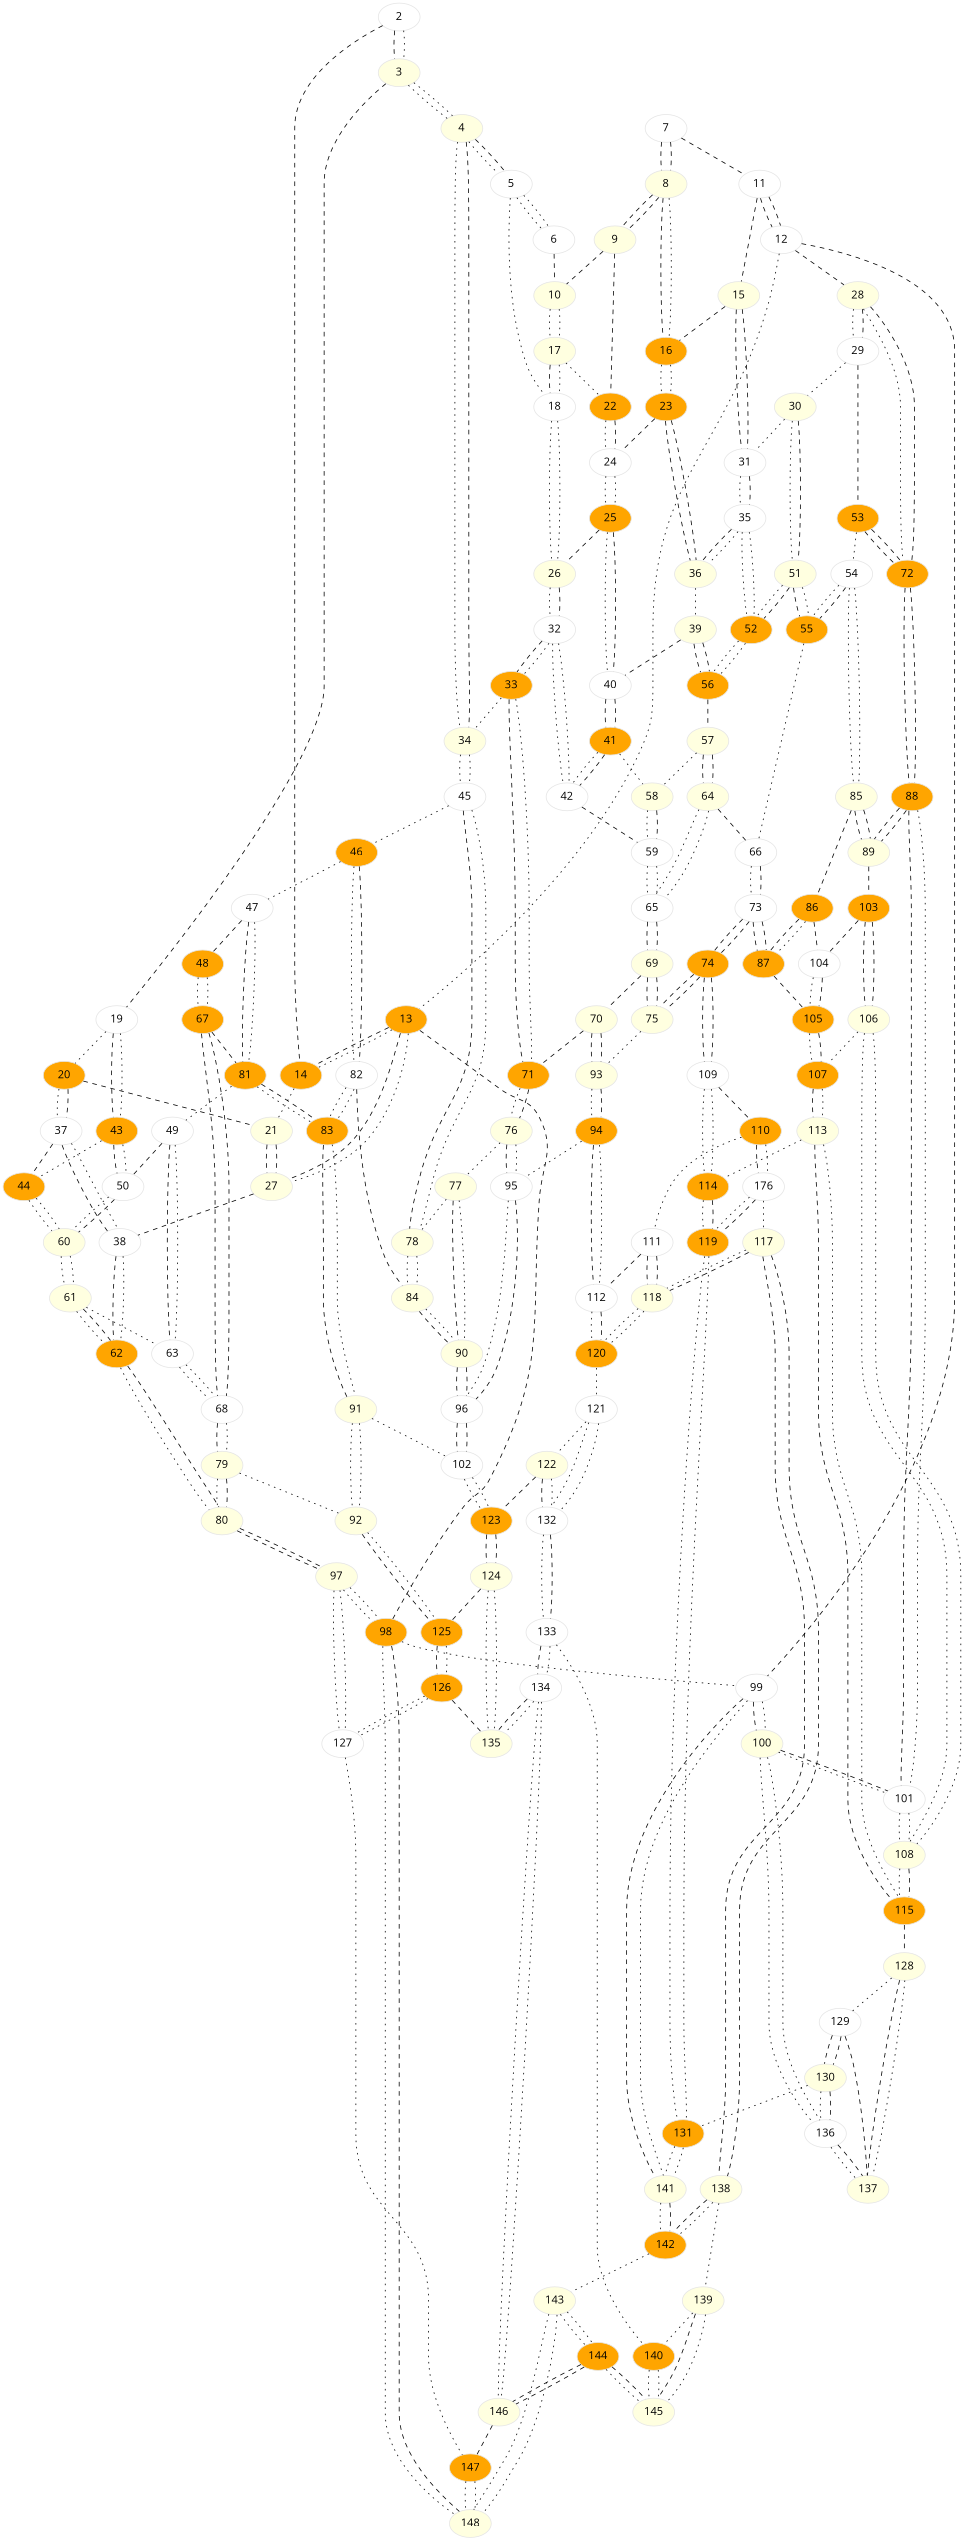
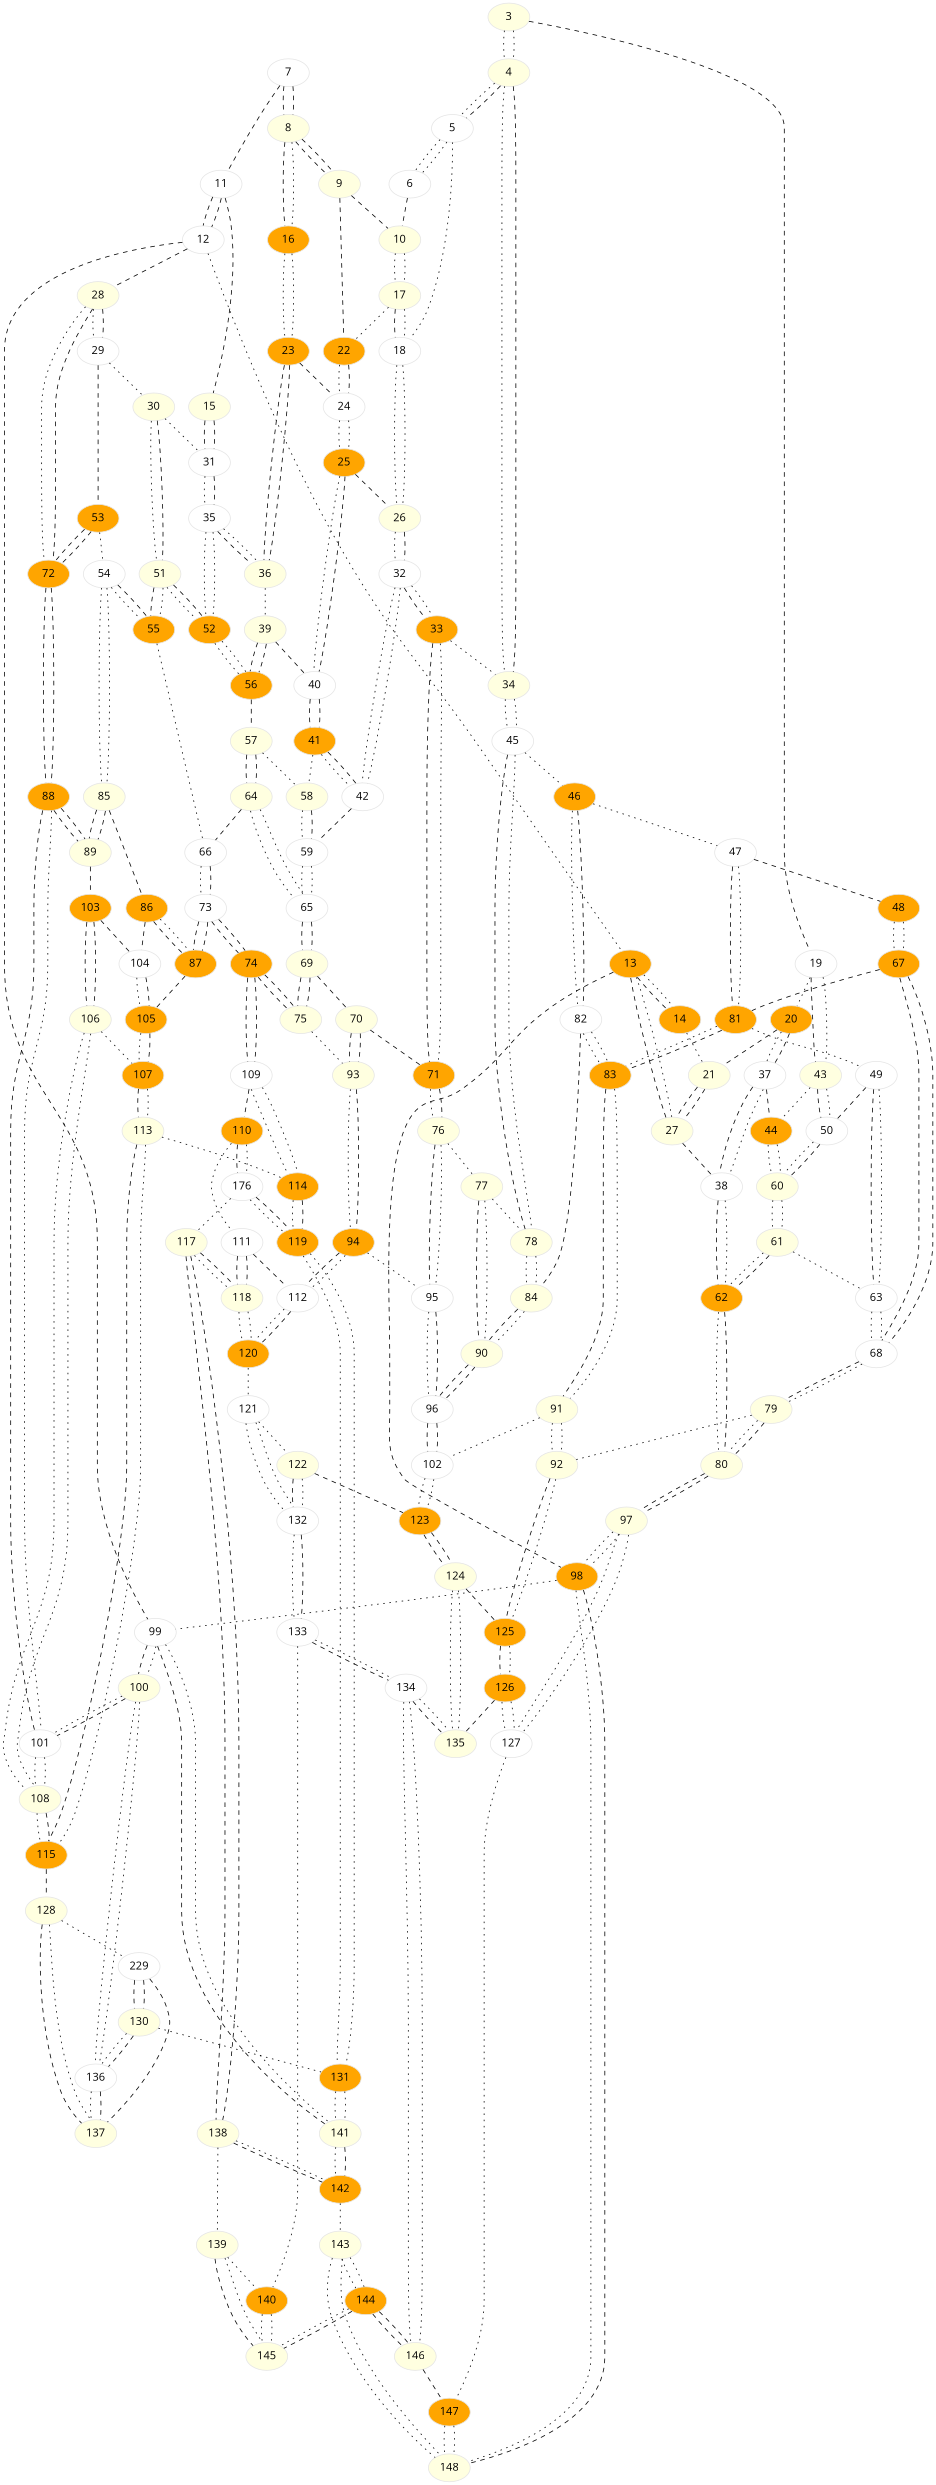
  graph {
    fontname="Open Sans"
    node [color=gray90 fillcolor=lightyellow fontname="Open Sans" style=filled]
    edge [fontname="Open Sans" style=dotted]
-   2 [fillcolor=white]
    3
    14 [fillcolor=orange]
    7 [fillcolor=white]
    8
    11 [fillcolor=white]
    4
    19 [fillcolor=white]
    21
    5 [fillcolor=white]
    34
    20 [fillcolor=orange]
-   43 [fillcolor=orange]
+   43
    6 [fillcolor=white]
    18 [fillcolor=white]
    45 [fillcolor=white]
    10
    26
    17
    9
    16 [fillcolor=orange]
    12 [fillcolor=white]
    15
    22 [fillcolor=orange]
    23 [fillcolor=orange]
    24 [fillcolor=white]
    13 [fillcolor=orange]
    28
    99 [fillcolor=white]
    31 [fillcolor=white]
    27
    98 [fillcolor=orange]
    29 [fillcolor=white]
    72 [fillcolor=orange]
    100
    141
    38 [fillcolor=white]
    148
    35 [fillcolor=white]
    36
    32 [fillcolor=white]
    37 [fillcolor=white]
    44 [fillcolor=orange]
    50 [fillcolor=white]
    25 [fillcolor=orange]
    39
    40 [fillcolor=white]
    41 [fillcolor=orange]
    33 [fillcolor=orange]
    42 [fillcolor=white]
    62 [fillcolor=orange]
    30
    53 [fillcolor=orange]
    88 [fillcolor=orange]
    51
    54 [fillcolor=white]
    52 [fillcolor=orange]
    55 [fillcolor=orange]
    71 [fillcolor=orange]
    59 [fillcolor=white]
    76
    46 [fillcolor=orange]
    78
    56 [fillcolor=orange]
    60
    80
    57
    58
    65 [fillcolor=white]
    61
    47 [fillcolor=white]
    82 [fillcolor=white]
    84
    48 [fillcolor=orange]
    81 [fillcolor=orange]
    83 [fillcolor=orange]
    67 [fillcolor=orange]
    49 [fillcolor=white]
    63 [fillcolor=white]
    68 [fillcolor=white]
    66 [fillcolor=white]
    85
    86 [fillcolor=orange]
    89
    73 [fillcolor=white]
    64
    69
    97
    79
    70
    75
    74 [fillcolor=orange]
    87 [fillcolor=orange]
    92
    93
    94 [fillcolor=orange]
    77
    95 [fillcolor=white]
    101 [fillcolor=white]
    109 [fillcolor=white]
    105 [fillcolor=orange]
    110 [fillcolor=orange]
    114 [fillcolor=orange]
    90
    96 [fillcolor=white]
    125 [fillcolor=orange]
    127 [fillcolor=white]
    91
    102 [fillcolor=white]
    104 [fillcolor=white]
    103 [fillcolor=orange]
    107 [fillcolor=orange]
    108
    106
    123 [fillcolor=orange]
    126 [fillcolor=orange]
    112 [fillcolor=white]
    120 [fillcolor=orange]
    147 [fillcolor=orange]
    136 [fillcolor=white]
    142 [fillcolor=orange]
    137
    115 [fillcolor=orange]
    124
    113
    128
    111 [fillcolor=white]
    n128 [fillcolor=white label=176]
    119 [fillcolor=orange]
    118
    117
    121 [fillcolor=white]
    131 [fillcolor=orange]
-   129 [fillcolor=white]
+   129 [fillcolor=white label=229]
    138
    139
    122
    132 [fillcolor=white]
    133 [fillcolor=white]
    135
    130
    134 [fillcolor=white]
    140 [fillcolor=orange]
    146
    145
    143
    144 [fillcolor=orange]
-   2 -- 3 [style=dashed]
-   2 -- 3
-   2 -- 14 [style=dashed]
    3 -- 4
    3 -- 4
    3 -- 19 [style=dashed]
    14 -- 21
    7 -- 8 [style=dashed]
    7 -- 8 [style=dashed]
    7 -- 11 [style=dashed]
    8 -- 9 [style=dashed]
    8 -- 9 [style=dashed]
    8 -- 16 [style=dashed]
    8 -- 16
    11 -- 12 [style=dashed]
    11 -- 12 [style=dashed]
    11 -- 15 [style=dashed]
    4 -- 5
    4 -- 5 [style=dashed]
    4 -- 34
    4 -- 34 [style=dashed]
    19 -- 20
    19 -- 43 [style=dashed]
    19 -- 43
    21 -- 27 [style=dashed]
    21 -- 27 [style=dashed]
    5 -- 6
    5 -- 6
    5 -- 18
    34 -- 45
    34 -- 45
    20 -- 21 [style=dashed]
    20 -- 37
    20 -- 37 [style=dashed]
    43 -- 44
    43 -- 50 [style=dashed]
    43 -- 50
    6 -- 10 [style=dashed]
    18 -- 26
    18 -- 26
    45 -- 46
    45 -- 78 [style=dashed]
    45 -- 78
    10 -- 17
    10 -- 17
    26 -- 32
    26 -- 32 [style=dashed]
    17 -- 18 [style=dashed]
    17 -- 18
    17 -- 22
    9 -- 10 [style=dashed]
    9 -- 22 [style=dashed]
    16 -- 23
    16 -- 23
    12 -- 13
    12 -- 28 [style=dashed]
    12 -- 99 [style=dashed]
-   15 -- 16 [style=dashed]
    15 -- 31 [style=dashed]
    15 -- 31 [style=dashed]
    22 -- 24
    22 -- 24 [style=dashed]
    23 -- 24 [style=dashed]
    23 -- 36 [style=dashed]
    23 -- 36 [style=dashed]
    24 -- 25
    24 -- 25
    13 -- 14 [style=dashed]
    13 -- 14
    13 -- 27 [style=dashed]
    13 -- 27
    13 -- 98 [style=dashed]
    28 -- 29
    28 -- 29 [style=dashed]
    28 -- 72
    28 -- 72 [style=dashed]
    99 -- 100 [style=dashed]
    99 -- 100
    99 -- 141 [style=dashed]
    99 -- 141
    31 -- 35
    31 -- 35 [style=dashed]
    27 -- 38 [style=dashed]
    98 -- 99
    98 -- 148
    98 -- 148 [style=dashed]
    29 -- 30
    29 -- 53 [style=dashed]
    72 -- 88 [style=dashed]
    72 -- 88 [style=dashed]
    100 -- 101
    100 -- 101 [style=dashed]
    100 -- 136
    100 -- 136
    141 -- 142
    141 -- 142 [style=dashed]
    38 -- 62 [style=dashed]
    38 -- 62
    35 -- 36 [style=dashed]
    35 -- 36
    35 -- 52
    35 -- 52
    36 -- 39
    32 -- 33 [style=dashed]
    32 -- 33
    32 -- 42
    32 -- 42
    37 -- 38 [style=dashed]
    37 -- 38
    37 -- 44 [style=dashed]
    44 -- 60
    44 -- 60
    50 -- 60
    50 -- 60 [style=dashed]
    25 -- 26 [style=dashed]
    25 -- 40
    25 -- 40 [style=dashed]
    39 -- 40 [style=dashed]
    39 -- 56 [style=dashed]
    39 -- 56 [style=dashed]
    40 -- 41 [style=dashed]
    40 -- 41 [style=dashed]
    41 -- 42
    41 -- 42 [style=dashed]
    41 -- 58
    33 -- 34
    33 -- 71 [style=dashed]
    33 -- 71
    42 -- 59 [style=dashed]
    62 -- 80
    62 -- 80 [style=dashed]
    30 -- 31
    30 -- 51
    30 -- 51 [style=dashed]
    53 -- 72 [style=dashed]
    53 -- 72 [style=dashed]
    53 -- 54
    88 -- 89 [style=dashed]
    88 -- 89 [style=dashed]
    88 -- 101 [style=dashed]
    88 -- 101
    51 -- 52
    51 -- 52 [style=dashed]
    51 -- 55 [style=dashed]
    51 -- 55
    54 -- 55
    54 -- 55 [style=dashed]
    54 -- 85
    54 -- 85
    52 -- 56
    52 -- 56
    55 -- 66
    71 -- 76
    71 -- 76 [style=dashed]
    59 -- 65
    59 -- 65
    76 -- 77
    76 -- 95 [style=dashed]
    76 -- 95
    46 -- 47
    46 -- 82
    46 -- 82 [style=dashed]
    78 -- 84
    78 -- 84
    56 -- 57 [style=dashed]
    60 -- 61
    60 -- 61
    80 -- 97 [style=dashed]
    80 -- 97 [style=dashed]
    57 -- 58
    57 -- 64 [style=dashed]
    57 -- 64 [style=dashed]
    58 -- 59
    58 -- 59 [style=dashed]
    65 -- 69 [style=dashed]
    65 -- 69 [style=dashed]
    61 -- 62
    61 -- 62 [style=dashed]
    61 -- 63
    47 -- 48 [style=dashed]
    47 -- 81 [style=dashed]
    47 -- 81
    82 -- 84 [style=dashed]
    82 -- 83
    82 -- 83
    84 -- 90 [style=dashed]
    84 -- 90
    48 -- 67
    48 -- 67
    81 -- 83
    81 -- 83 [style=dashed]
    81 -- 49
    83 -- 91 [style=dashed]
    83 -- 91
    67 -- 81 [style=dashed]
    67 -- 68 [style=dashed]
    67 -- 68 [style=dashed]
    49 -- 50 [style=dashed]
    49 -- 63 [style=dashed]
    49 -- 63
    63 -- 68
    63 -- 68
    68 -- 79 [style=dashed]
    68 -- 79
    66 -- 73
    66 -- 73 [style=dashed]
    85 -- 86 [style=dashed]
    85 -- 89 [style=dashed]
    85 -- 89 [style=dashed]
    86 -- 87 [style=dashed]
    86 -- 87
    86 -- 104 [style=dashed]
    89 -- 103 [style=dashed]
    73 -- 74 [style=dashed]
    73 -- 74 [style=dashed]
    73 -- 87 [style=dashed]
    73 -- 87 [style=dashed]
    64 -- 65
    64 -- 65
    64 -- 66 [style=dashed]
    69 -- 70 [style=dashed]
    69 -- 75 [style=dashed]
    69 -- 75 [style=dashed]
    97 -- 98
    97 -- 98
    97 -- 127
    97 -- 127
    79 -- 80
    79 -- 80 [style=dashed]
    79 -- 92
    70 -- 71 [style=dashed]
    70 -- 93 [style=dashed]
    70 -- 93 [style=dashed]
    75 -- 93
    74 -- 75 [style=dashed]
    74 -- 75 [style=dashed]
    74 -- 109 [style=dashed]
    74 -- 109 [style=dashed]
    87 -- 105 [style=dashed]
    92 -- 125 [style=dashed]
    92 -- 125
    93 -- 94
    93 -- 94 [style=dashed]
    94 -- 95
    94 -- 112 [style=dashed]
    94 -- 112
    77 -- 78
    77 -- 90 [style=dashed]
    77 -- 90
    95 -- 96
    95 -- 96 [style=dashed]
    101 -- 108
    101 -- 108
    109 -- 110 [style=dashed]
    109 -- 114
    109 -- 114
    105 -- 107
    105 -- 107 [style=dashed]
    110 -- 111
    110 -- n128 [style=dashed]
    110 -- n128
    114 -- 119
    114 -- 119 [style=dashed]
    90 -- 96 [style=dashed]
    90 -- 96 [style=dashed]
    96 -- 102 [style=dashed]
    96 -- 102 [style=dashed]
    125 -- 126 [style=dashed]
    125 -- 126
    127 -- 147
    91 -- 92
    91 -- 92
    91 -- 102
    102 -- 123
    102 -- 123
    104 -- 105
    104 -- 105 [style=dashed]
    103 -- 104 [style=dashed]
    103 -- 106 [style=dashed]
    103 -- 106 [style=dashed]
    107 -- 113 [style=dashed]
    107 -- 113
    108 -- 115
    108 -- 115 [style=dashed]
    106 -- 107
    106 -- 108
    106 -- 108
    123 -- 124 [style=dashed]
    123 -- 124 [style=dashed]
    126 -- 127
    126 -- 127
    126 -- 135 [style=dashed]
    112 -- 120
    112 -- 120 [style=dashed]
    120 -- 121
    147 -- 148
    147 -- 148
    136 -- 137
    136 -- 137 [style=dashed]
    142 -- 143
    115 -- 128 [style=dashed]
    124 -- 125 [style=dashed]
    124 -- 135
    124 -- 135
    113 -- 114
    113 -- 115 [style=dashed]
    113 -- 115
    128 -- 137 [style=dashed]
    128 -- 137
    128 -- 129
    111 -- 112 [style=dashed]
    111 -- 118 [style=dashed]
    111 -- 118 [style=dashed]
    n128 -- 119
    n128 -- 119 [style=dashed]
    n128 -- 117
    119 -- 131
    119 -- 131
    118 -- 120
    118 -- 120
    117 -- 118
    117 -- 118 [style=dashed]
    117 -- 138 [style=dashed]
    117 -- 138 [style=dashed]
    121 -- 122
    121 -- 132
    121 -- 132
    131 -- 141
    131 -- 141
    129 -- 137 [style=dashed]
    129 -- 130 [style=dashed]
    129 -- 130 [style=dashed]
    138 -- 142 [style=dashed]
    138 -- 142
    138 -- 139
    139 -- 140
    139 -- 145 [style=dashed]
    139 -- 145
    122 -- 123 [style=dashed]
    122 -- 132 [style=dashed]
    122 -- 132
    132 -- 133
    132 -- 133 [style=dashed]
    133 -- 134 [style=dashed]
    133 -- 134
    133 -- 140
    130 -- 136
    130 -- 136 [style=dashed]
    130 -- 131
    134 -- 135 [style=dashed]
    134 -- 135
    134 -- 146
    134 -- 146
    140 -- 145
    140 -- 145
    146 -- 147 [style=dashed]
    143 -- 148
    143 -- 148
    143 -- 144
    143 -- 144
    144 -- 146 [style=dashed]
    144 -- 146 [style=dashed]
    144 -- 145
    144 -- 145 [style=dashed]
  }
